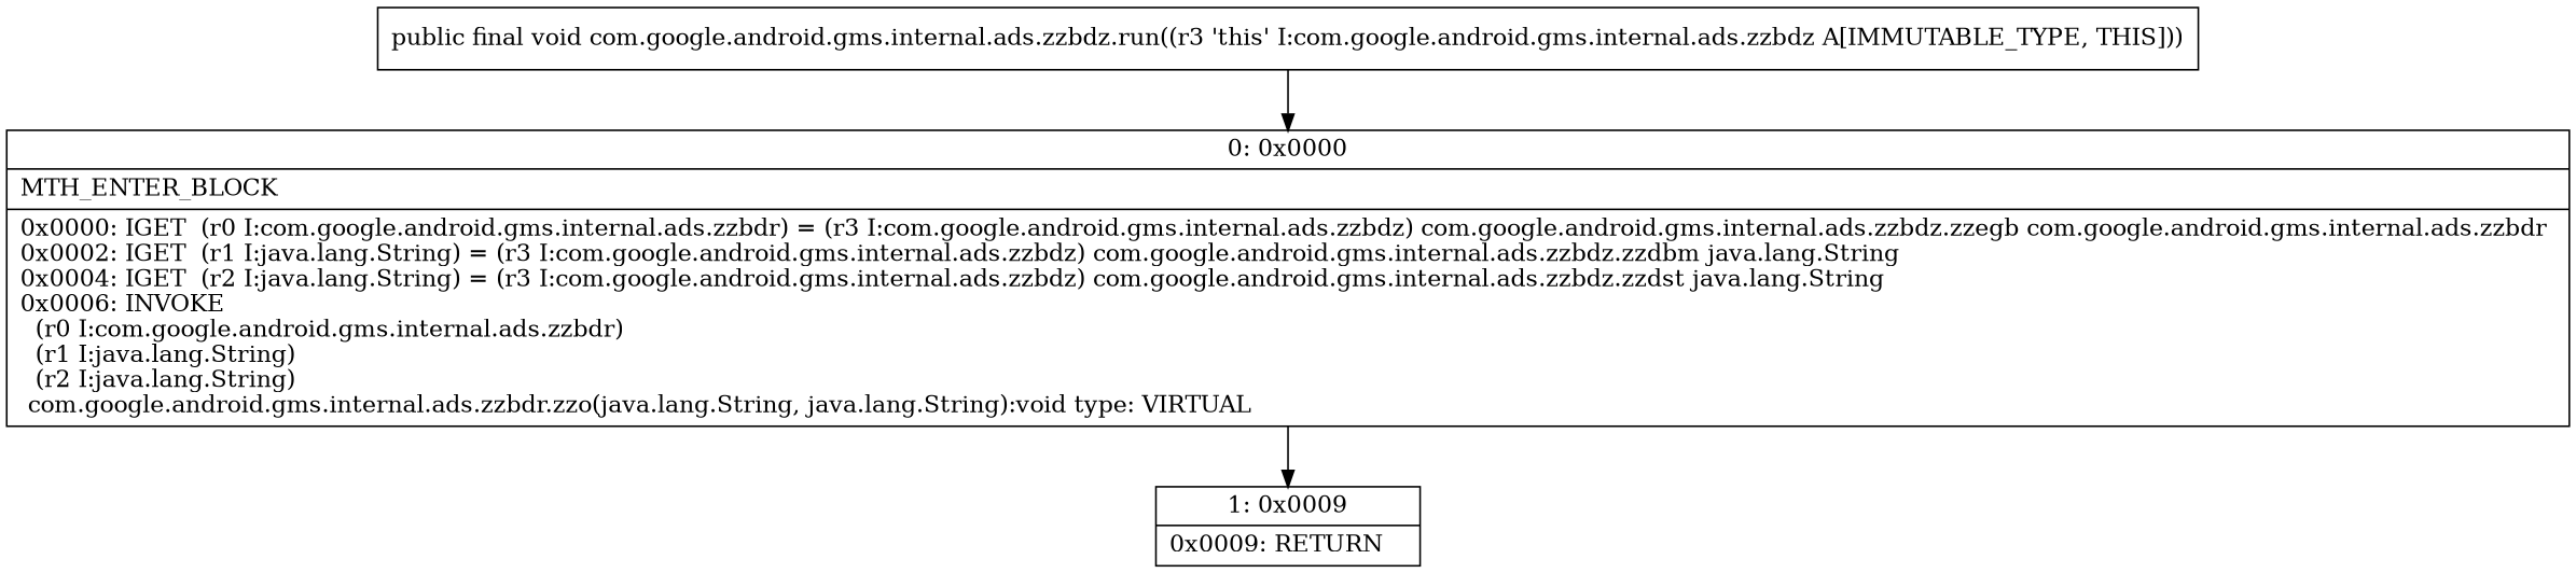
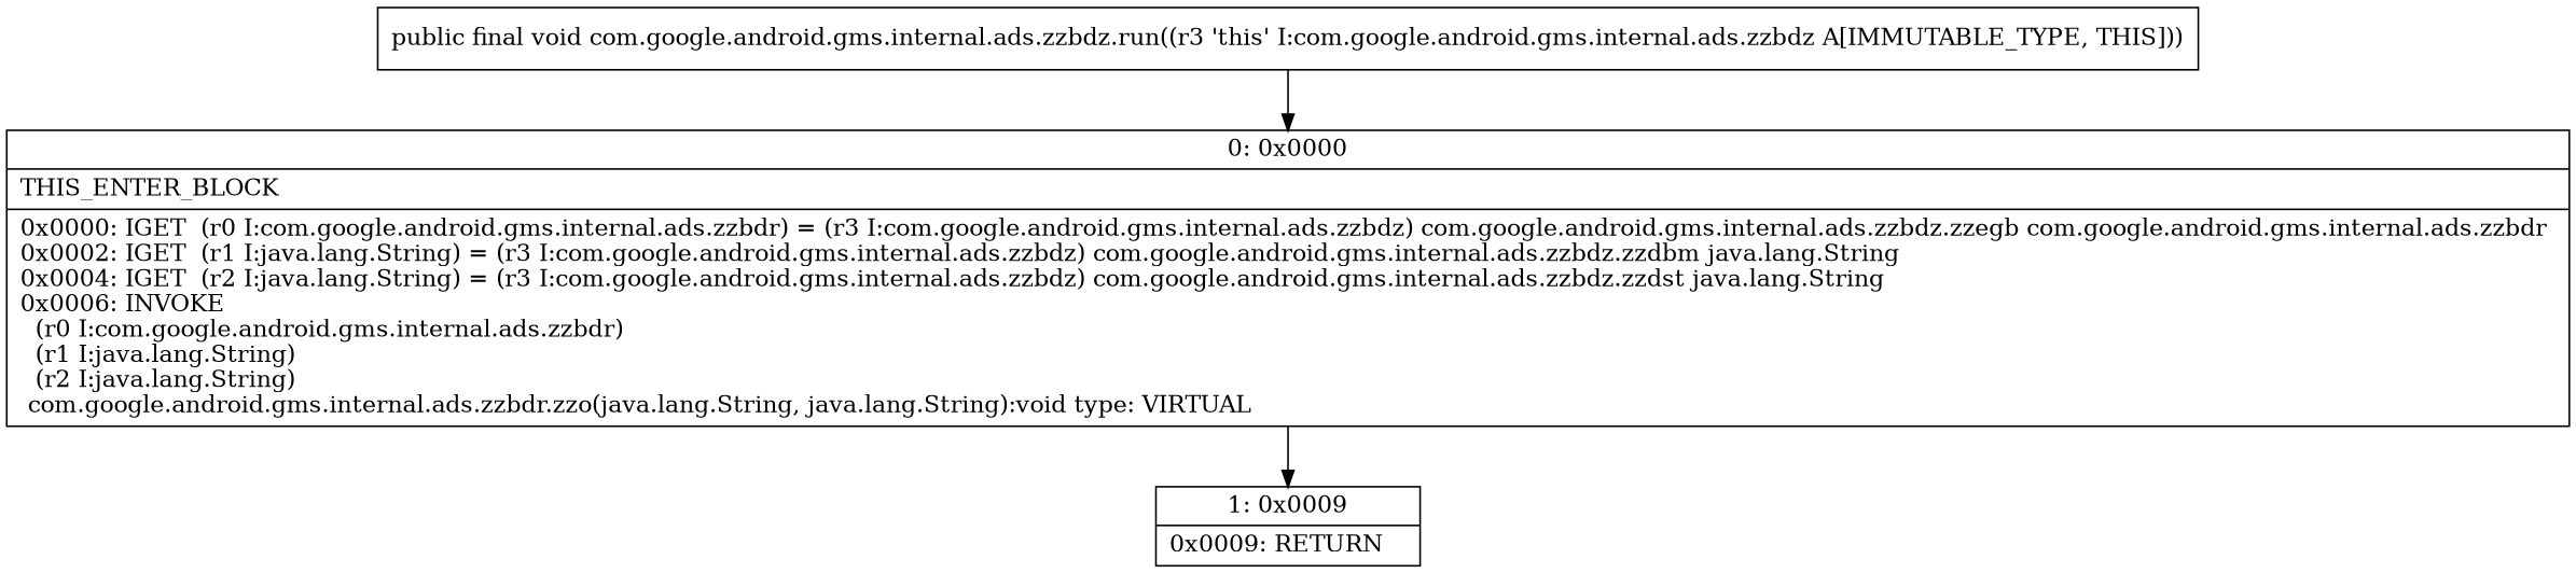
  digraph {
    node [shape=record]
-   n1 [label="{0\:\ 0x0000|MTH_ENTER_BLOCK\l|0x0000: IGET  (r0 I:com.google.android.gms.internal.ads.zzbdr) = (r3 I:com.google.android.gms.internal.ads.zzbdz) com.google.android.gms.internal.ads.zzbdz.zzegb com.google.android.gms.internal.ads.zzbdr \l0x0002: IGET  (r1 I:java.lang.String) = (r3 I:com.google.android.gms.internal.ads.zzbdz) com.google.android.gms.internal.ads.zzbdz.zzdbm java.lang.String \l0x0004: IGET  (r2 I:java.lang.String) = (r3 I:com.google.android.gms.internal.ads.zzbdz) com.google.android.gms.internal.ads.zzbdz.zzdst java.lang.String \l0x0006: INVOKE  \l  (r0 I:com.google.android.gms.internal.ads.zzbdr)\l  (r1 I:java.lang.String)\l  (r2 I:java.lang.String)\l com.google.android.gms.internal.ads.zzbdr.zzo(java.lang.String, java.lang.String):void type: VIRTUAL \l}"]
+   n1 [label="{0\:\ 0x0000|THIS_ENTER_BLOCK\l|0x0000: IGET  (r0 I:com.google.android.gms.internal.ads.zzbdr) = (r3 I:com.google.android.gms.internal.ads.zzbdz) com.google.android.gms.internal.ads.zzbdz.zzegb com.google.android.gms.internal.ads.zzbdr \l0x0002: IGET  (r1 I:java.lang.String) = (r3 I:com.google.android.gms.internal.ads.zzbdz) com.google.android.gms.internal.ads.zzbdz.zzdbm java.lang.String \l0x0004: IGET  (r2 I:java.lang.String) = (r3 I:com.google.android.gms.internal.ads.zzbdz) com.google.android.gms.internal.ads.zzbdz.zzdst java.lang.String \l0x0006: INVOKE  \l  (r0 I:com.google.android.gms.internal.ads.zzbdr)\l  (r1 I:java.lang.String)\l  (r2 I:java.lang.String)\l com.google.android.gms.internal.ads.zzbdr.zzo(java.lang.String, java.lang.String):void type: VIRTUAL \l}"]
    n2 [label="{1\:\ 0x0009|0x0009: RETURN   \l}"]
    n3 [label="{public final void com.google.android.gms.internal.ads.zzbdz.run((r3 'this' I:com.google.android.gms.internal.ads.zzbdz A[IMMUTABLE_TYPE, THIS])) }"]
    n1 -> n2
    n3 -> n1
  }
